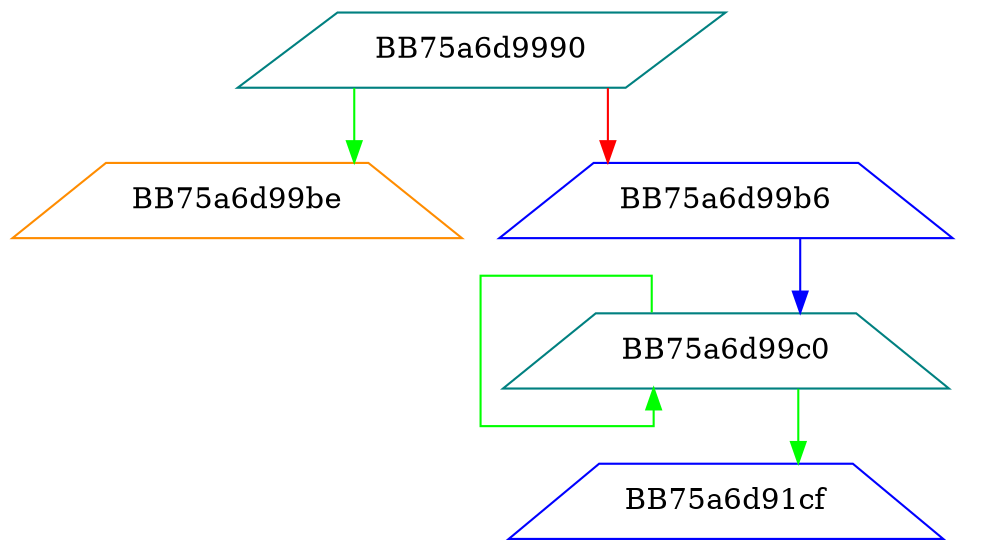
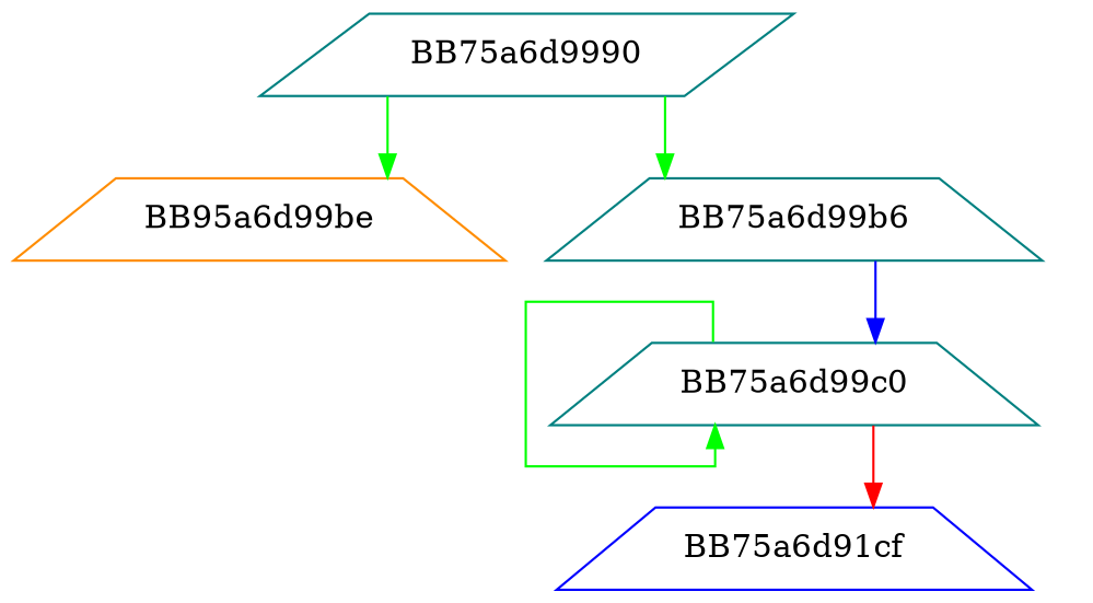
  digraph {
    splines=ortho
    node [color=teal shape=trapezium]
    edge [color=green]
    BB75a6d9990 [shape=parallelogram]
-   BB75a6d99be [color=darkorange]
-   BB75a6d99b6 [color=blue]
+   BB75a6d99be [color=darkorange label=BB95a6d99be]
+   BB75a6d99b6
    BB75a6d99c0
    n5 [color=blue label=BB75a6d91cf]
    BB75a6d9990 -> BB75a6d99be
-   BB75a6d9990 -> BB75a6d99b6 [color=red]
+   BB75a6d9990 -> BB75a6d99b6
    BB75a6d99b6 -> BB75a6d99c0 [color=blue]
    BB75a6d99c0 -> BB75a6d99c0
-   BB75a6d99c0 -> n5
+   BB75a6d99c0 -> n5 [color=red]
  }
